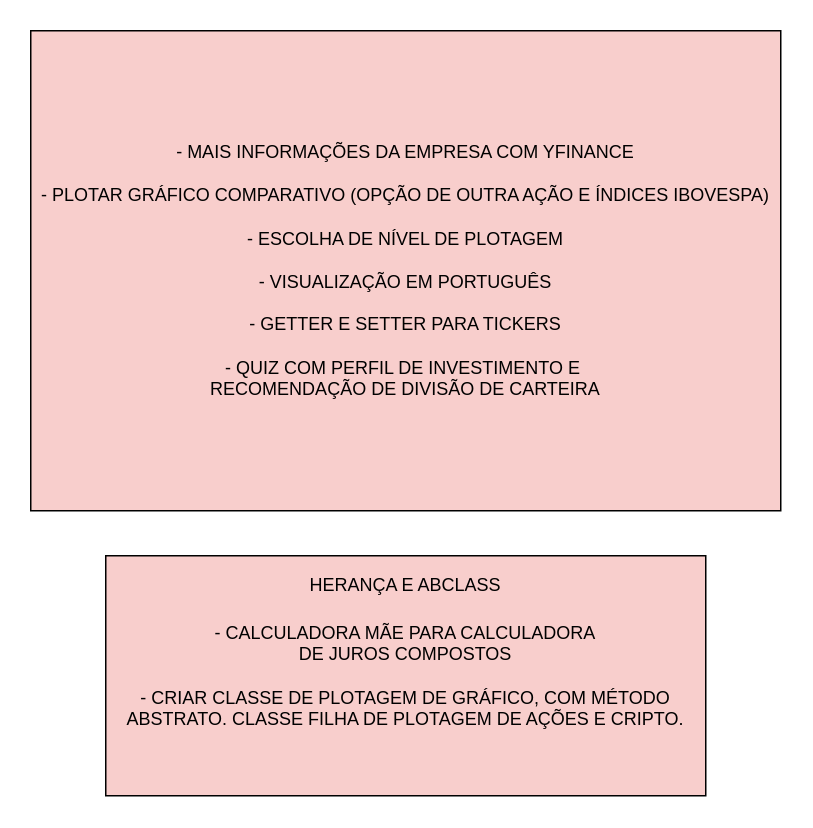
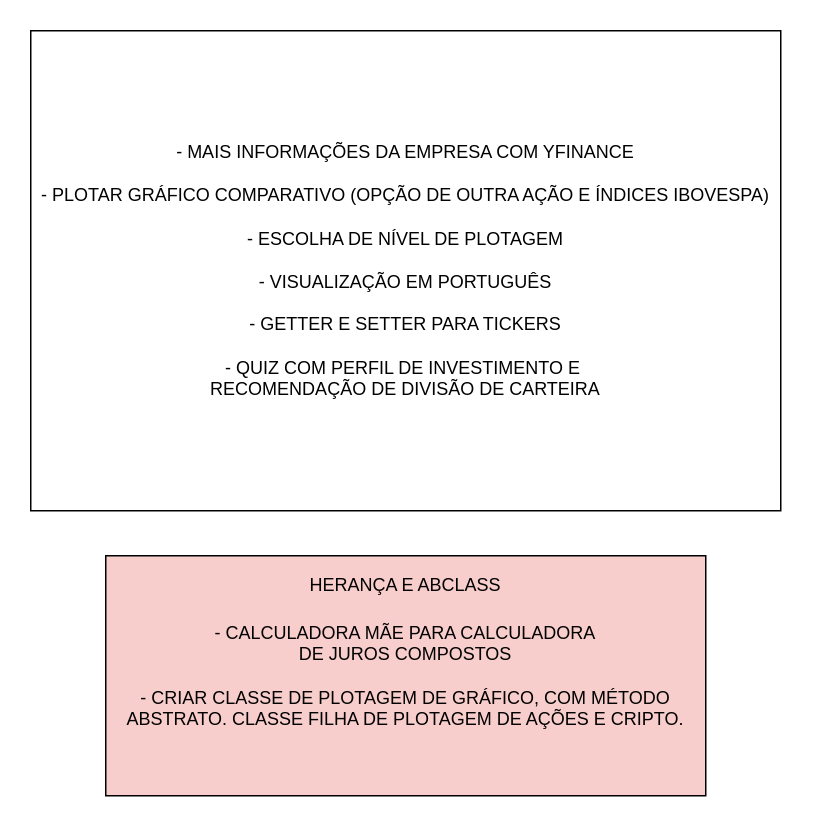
  <mxCell id="0" />
  <mxCell id="1" parent="0" />
- <mxCell id="2" value="&lt;div&gt;&lt;span style=&quot;background-color: initial;&quot;&gt;- MAIS INFORMAÇÕES DA EMPRESA COM YFINANCE&lt;/span&gt;&lt;/div&gt;&lt;div&gt;&lt;span style=&quot;background-color: initial;&quot;&gt;&lt;br&gt;&lt;/span&gt;&lt;/div&gt;&lt;div&gt;&lt;span style=&quot;background-color: initial;&quot;&gt;- PLOTAR GRÁFICO COMPARATIVO (OPÇÃO DE OUTRA AÇÃO E ÍNDICES IBOVESPA)&lt;/span&gt;&lt;br&gt;&lt;/div&gt;&lt;div&gt;&lt;span style=&quot;background-color: initial;&quot;&gt;&lt;br&gt;&lt;/span&gt;&lt;/div&gt;&lt;div&gt;- ESCOLHA DE NÍVEL DE PLOTAGEM&lt;/div&gt;&lt;div&gt;&lt;br&gt;&lt;/div&gt;&lt;div&gt;&lt;span style=&quot;background-color: initial;&quot;&gt;- VISUALIZAÇÃO EM PORTUGUÊS&lt;/span&gt;&lt;/div&gt;&lt;div&gt;&lt;span style=&quot;background-color: initial;&quot;&gt;&lt;br&gt;&lt;/span&gt;&lt;/div&gt;&lt;div&gt;- GETTER E SETTER PARA TICKERS&lt;/div&gt;&lt;div&gt;&lt;br&gt;&lt;/div&gt;&lt;div&gt;- QUIZ COM PERFIL DE INVESTIMENTO E&amp;nbsp;&lt;/div&gt;&lt;div&gt;RECOMENDAÇÃO DE DIVISÃO DE CARTEIRA&lt;/div&gt;" style="whiteSpace=wrap;html=1;fillColor=#f8cecc;" parent="1" vertex="1"><mxGeometry x="20" width="500" height="320" as="geometry" y="20" /></mxCell>
+ <mxCell id="2" value="&lt;div&gt;&lt;span style=&quot;background-color: initial;&quot;&gt;- MAIS INFORMAÇÕES DA EMPRESA COM YFINANCE&lt;/span&gt;&lt;/div&gt;&lt;div&gt;&lt;span style=&quot;background-color: initial;&quot;&gt;&lt;br&gt;&lt;/span&gt;&lt;/div&gt;&lt;div&gt;&lt;span style=&quot;background-color: initial;&quot;&gt;- PLOTAR GRÁFICO COMPARATIVO (OPÇÃO DE OUTRA AÇÃO E ÍNDICES IBOVESPA)&lt;/span&gt;&lt;br&gt;&lt;/div&gt;&lt;div&gt;&lt;span style=&quot;background-color: initial;&quot;&gt;&lt;br&gt;&lt;/span&gt;&lt;/div&gt;&lt;div&gt;- ESCOLHA DE NÍVEL DE PLOTAGEM&lt;/div&gt;&lt;div&gt;&lt;br&gt;&lt;/div&gt;&lt;div&gt;&lt;span style=&quot;background-color: initial;&quot;&gt;- VISUALIZAÇÃO EM PORTUGUÊS&lt;/span&gt;&lt;/div&gt;&lt;div&gt;&lt;span style=&quot;background-color: initial;&quot;&gt;&lt;br&gt;&lt;/span&gt;&lt;/div&gt;&lt;div&gt;- GETTER E SETTER PARA TICKERS&lt;/div&gt;&lt;div&gt;&lt;br&gt;&lt;/div&gt;&lt;div&gt;- QUIZ COM PERFIL DE INVESTIMENTO E&amp;nbsp;&lt;/div&gt;&lt;div&gt;RECOMENDAÇÃO DE DIVISÃO DE CARTEIRA&lt;/div&gt;" style="whiteSpace=wrap;html=1;" parent="1" vertex="1"><mxGeometry x="20" width="500" height="320" as="geometry" y="20" /></mxCell>
  <mxCell id="3" value="- CALCULADORA MÃE PARA CALCULADORA &lt;br&gt;DE JUROS COMPOSTOS&lt;br&gt;&lt;br&gt;- CRIAR CLASSE DE PLOTAGEM DE GRÁFICO, COM MÉTODO ABSTRATO. CLASSE FILHA DE PLOTAGEM DE AÇÕES E CRIPTO." style="whiteSpace=wrap;html=1;fillColor=#f8cecc;" parent="1" vertex="1"><mxGeometry x="70" y="370" width="400" height="160" as="geometry" /></mxCell>
  <mxCell id="4" value="HERANÇA E ABCLASS" style="text;strokeColor=none;align=center;fillColor=none;html=1;verticalAlign=middle;whiteSpace=wrap;rounded=0;" parent="1" vertex="1"><mxGeometry x="155" y="330" width="230" height="120" as="geometry" /></mxCell>
